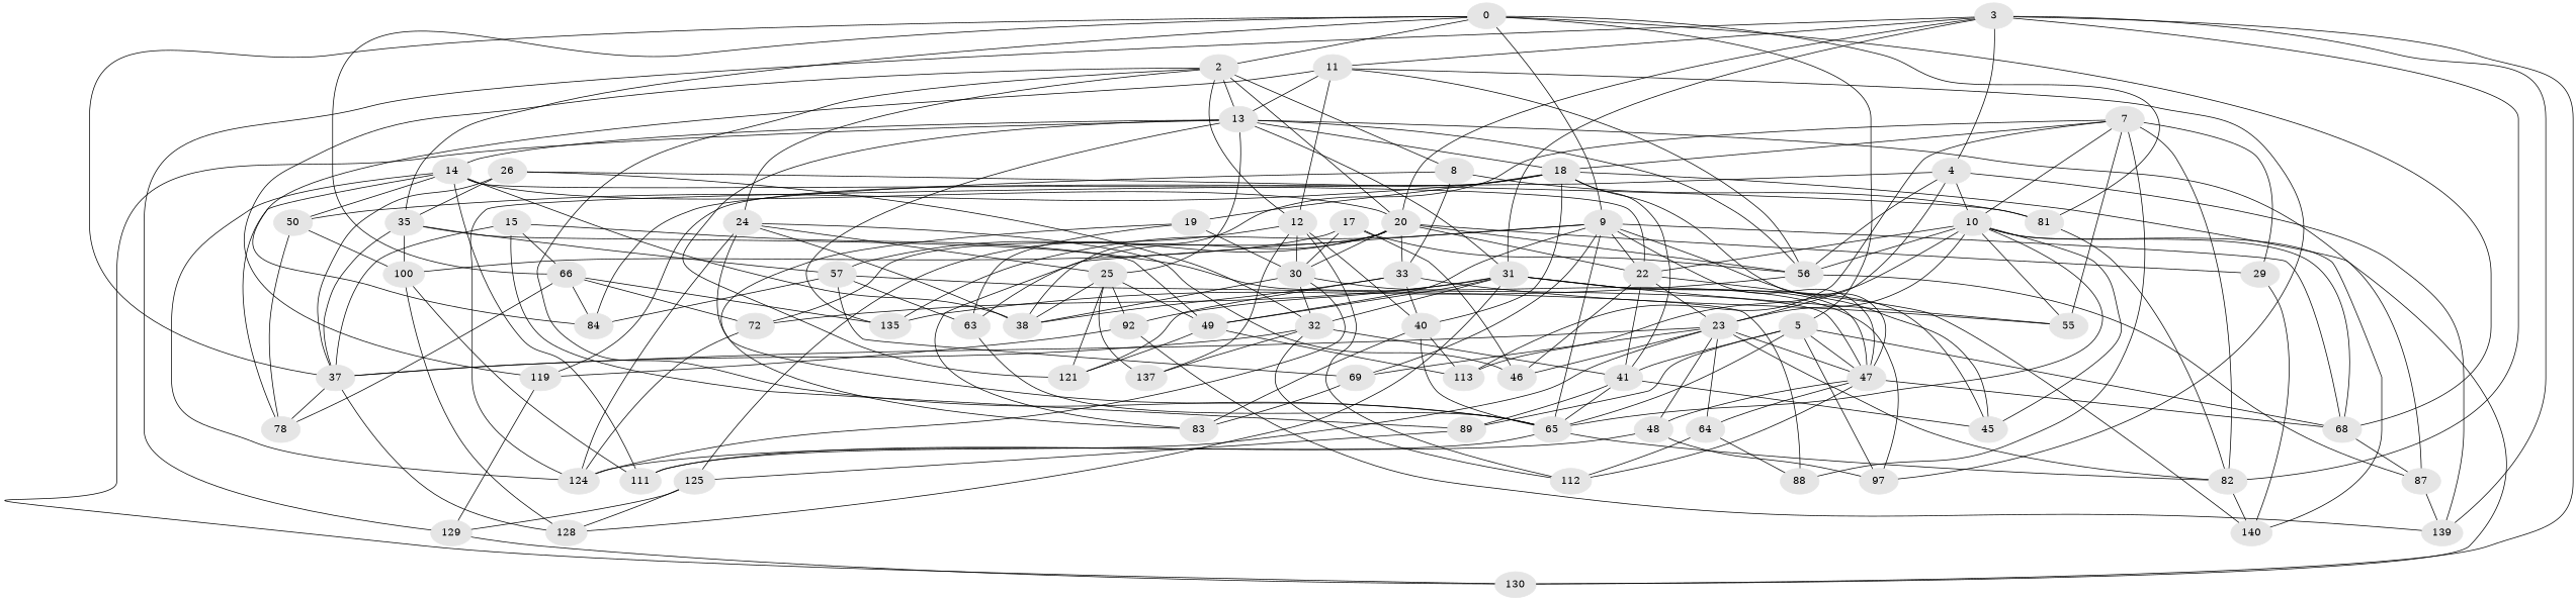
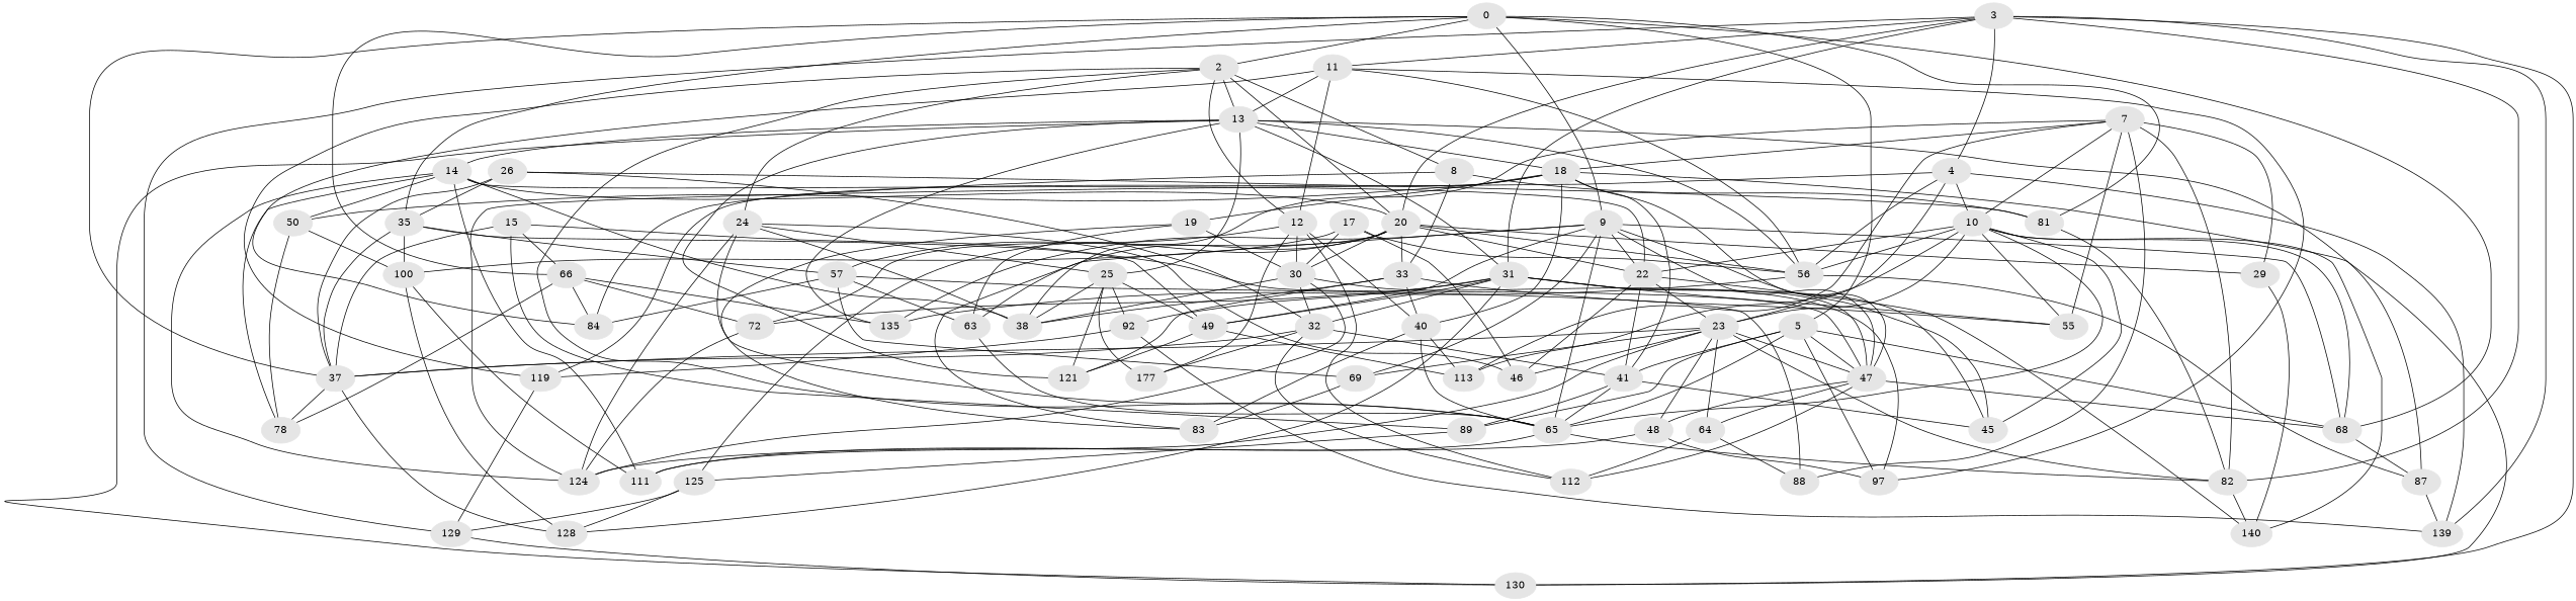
  graph {
    node [color=gray90 style=filled]
    n1 [label=0 super="+21"]
    2 [super="+6+86"]
    5 [super="+60+73"]
    9 [super="+105"]
    35 [super="+120"]
    37 [super="+58"]
    66 [super="+85"]
    68 [super="+147"]
    81
    8
    12 [super="+146+16"]
    13 [super="+28"]
    20 [super="+132+115+51"]
    24 [super="+75"]
    65 [super="+118+67"]
    119
    41 [super="+106+76"]
    47 [super="+107+53"]
    89
    97
    22 [super="+110+43"]
    45
    49 [super="+99"]
    69
    83
    135
    57 [super="+148"]
    100 [super="+103"]
    78
    128
    84
    72
    87
    82 [super="+109"]
    33 [super="+39"]
    30 [super="+42+61"]
    40 [super="+74"]
    112
-   137
+   137 [label=177]
    31 [super="+59+104"]
    130
    56 [super="+122"]
    18 [super="+79"]
    14 [super="+98"]
    25 [super="+136+94"]
    121
    29
    63
    125
    124 [super="+134"]
    38 [super="+116"]
    46
    111
    129
    3 [super="+138+52"]
    4 [super="+34"]
    11 [super="+91+44"]
    139
    10 [super="+95+71+102"]
    23 [super="+117+36+80"]
    55
    92
    32 [super="+108+77"]
    140
    113
    48
    64
    7 [super="+62"]
    88
    50 [super="+126"]
    19
    15
    17
    26
    n1 -- 2
    n1 -- 5
    n1 -- 9
    n1 -- 35
    n1 -- 37
    n1 -- 66
    n1 -- 68
    n1 -- 81
    2 -- 8
    2 -- 12
    2 -- 13
    2 -- 20
    2 -- 24
    2 -- 65
    2 -- 119
    5 -- 68
    5 -- 65
    5 -- 41 [weight=2]
    5 -- 47
    5 -- 89
    5 -- 97
    9 -- 68
    9 -- 65
    9 -- 47
    9 -- 22
    9 -- 45
    9 -- 49
    9 -- 69
    9 -- 83
    9 -- 135
    35 -- 37
    35 -- 49
    35 -- 57
    35 -- 100
    37 -- 78
    37 -- 128
    66 -- 135
    66 -- 78
    66 -- 84
    66 -- 72
    68 -- 87
    81 -- 82
    8 -- 81
    8 -- 84
    8 -- 33
    12 -- 57
    12 -- 30
    12 -- 40
    12 -- 112
    12 -- 137
    13 -- 135
    13 -- 87
    13 -- 31
    13 -- 130
    13 -- 56
    13 -- 18
    13 -- 14
    13 -- 25
    13 -- 121
    20 -- 22
    20 -- 72
    20 -- 33
    20 -- 30
    20 -- 56
    20 -- 29 [weight=2]
    20 -- 63
    20 -- 125
    24 -- 65
    24 -- 25
    24 -- 124
    24 -- 38
    24 -- 46
    65 -- 82
    65 -- 111
    119 -- 129
    41 -- 65
    41 -- 89
    41 -- 45
    47 -- 68
    47 -- 112
    47 -- 48
    47 -- 64
    89 -- 125
    22 -- 41
    22 -- 46
    22 -- 23
    22 -- 140
    49 -- 121
    49 -- 113
    69 -- 83
    57 -- 69
    57 -- 84
    57 -- 63
    57 -- 88
    100 -- 128
    100 -- 111
    72 -- 124
    87 -- 139
    82 -- 140
    33 -- 40
    33 -- 121
    33 -- 38
    33 -- 55
    30 -- 97
    30 -- 124
    30 -- 38
    30 -- 32
    40 -- 65
    40 -- 83
    40 -- 113
    31 -- 47
    31 -- 45
    31 -- 49
    31 -- 128
    31 -- 72
    31 -- 55
    31 -- 92
    31 -- 32
    56 -- 135
    56 -- 87
    18 -- 119
    18 -- 41
    18 -- 47
    18 -- 40
    18 -- 130
    18 -- 50 [weight=2]
    18 -- 19
    14 -- 20
    14 -- 22
    14 -- 78
    14 -- 124
    14 -- 38
    14 -- 111
    14 -- 50
    25 -- 49
    25 -- 137 [weight=2]
    25 -- 121
    25 -- 38
    25 -- 92
    29 -- 140
    63 -- 65
    125 -- 128
    125 -- 129
    129 -- 130
    3 -- 20
    3 -- 82
    3 -- 31
    3 -- 130
    3 -- 129
    3 -- 4
    3 -- 11
    3 -- 139
    4 -- 56
    4 -- 124
    4 -- 139
    4 -- 10
    4 -- 23
    11 -- 12 [weight=2]
    11 -- 13 [weight=2]
    11 -- 97
    11 -- 84
    11 -- 56
    10 -- 68
    10 -- 65
    10 -- 22
    10 -- 45
    10 -- 56
    10 -- 23 [weight=2]
    10 -- 55
    10 -- 140
    10 -- 113
    23 -- 37
    23 -- 47
    23 -- 69
    23 -- 82
    23 -- 46
    23 -- 111
    23 -- 48
    23 -- 64
    92 -- 119
    92 -- 139
    32 -- 37 [weight=2]
    32 -- 41
    32 -- 112
    32 -- 137
    48 -- 97
    48 -- 124
    64 -- 112
    64 -- 88
    7 -- 82
    7 -- 18
    7 -- 29
    7 -- 38
    7 -- 10
    7 -- 55
    7 -- 113
    7 -- 88
    50 -- 100 [weight=2]
    50 -- 78
    19 -- 83
    19 -- 30
    19 -- 63
    15 -- 37
    15 -- 66
    15 -- 47
    15 -- 89
    17 -- 100
    17 -- 30
    17 -- 56
    17 -- 46
    26 -- 35
    26 -- 37
    26 -- 81
    26 -- 32
  }
